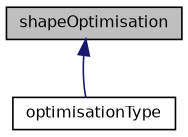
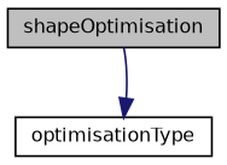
  digraph {
    node [color=black fontname=Helvetica fontsize=10 shape=record]
    n1 [fillcolor=grey75 fontcolor=black height=0.2 label=shapeOptimisation style=filled width=0.4]
    n2 [height=0.2 label=optimisationType width=0.4]
-   n1 -> n2 [color=midnightblue dir=back fontname=Helvetica fontsize=10 labelfontname=Helvetica labelfontsize=10 style=solid]
+   n2 -> n1 [color=midnightblue dir=back fontname=Helvetica fontsize=10 labelfontname=Helvetica labelfontsize=10 style=solid]
  }
